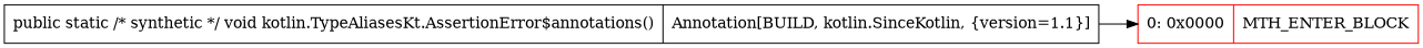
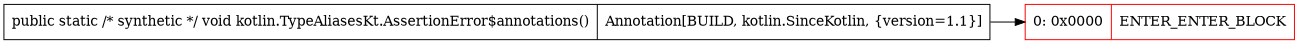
  digraph {
    rankdir=LR
    node [shape=record]
-   n1 [color=red label="{0\:\ 0x0000|MTH_ENTER_BLOCK\l}"]
+   n1 [color=red label="{0\:\ 0x0000|ENTER_ENTER_BLOCK\l}"]
    n2 [label="{public static \/* synthetic *\/ void kotlin.TypeAliasesKt.AssertionError$annotations()  | Annotation[BUILD, kotlin.SinceKotlin, \{version=1.1\}]\l}"]
    subgraph cluster_1 {
      label="R(0)"
    }
    n2 -> n1
  }
